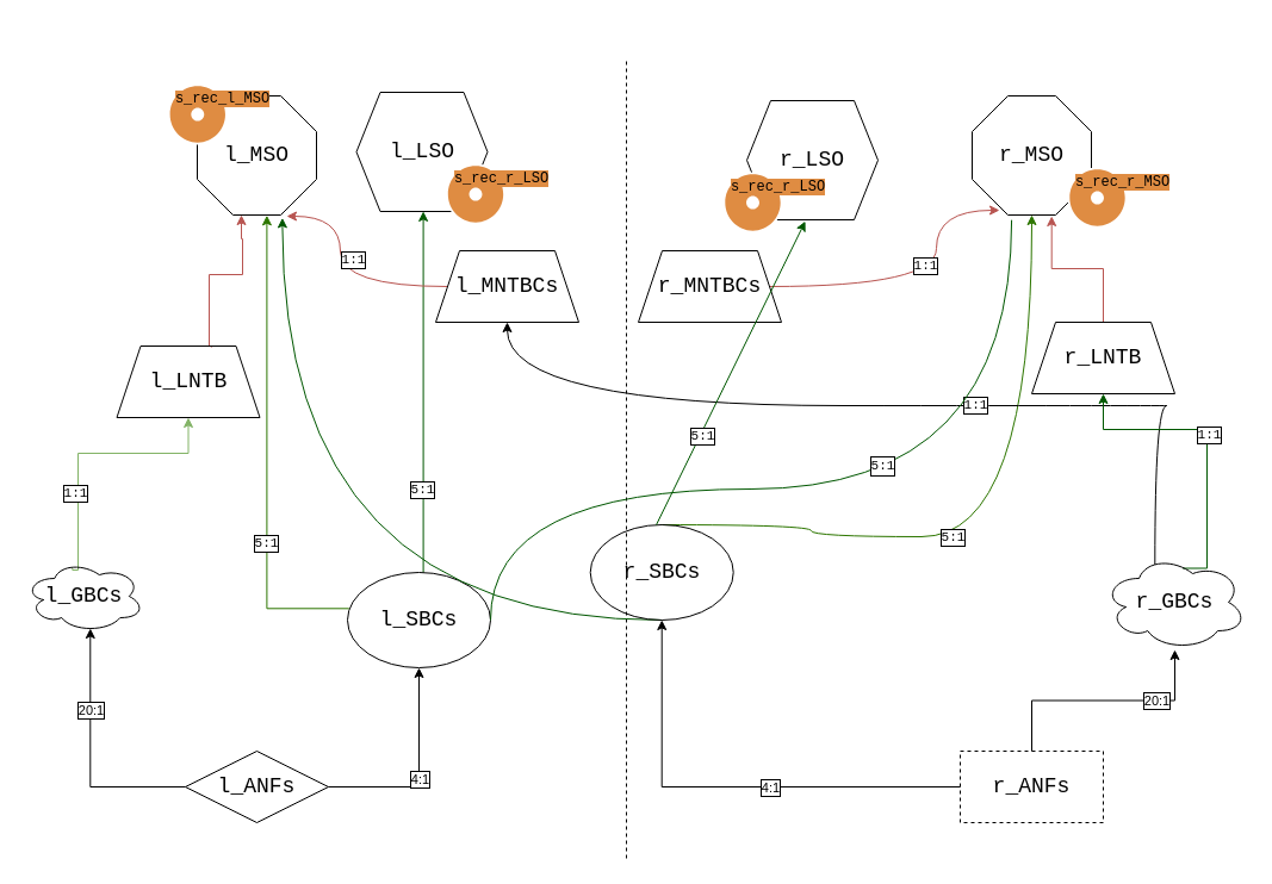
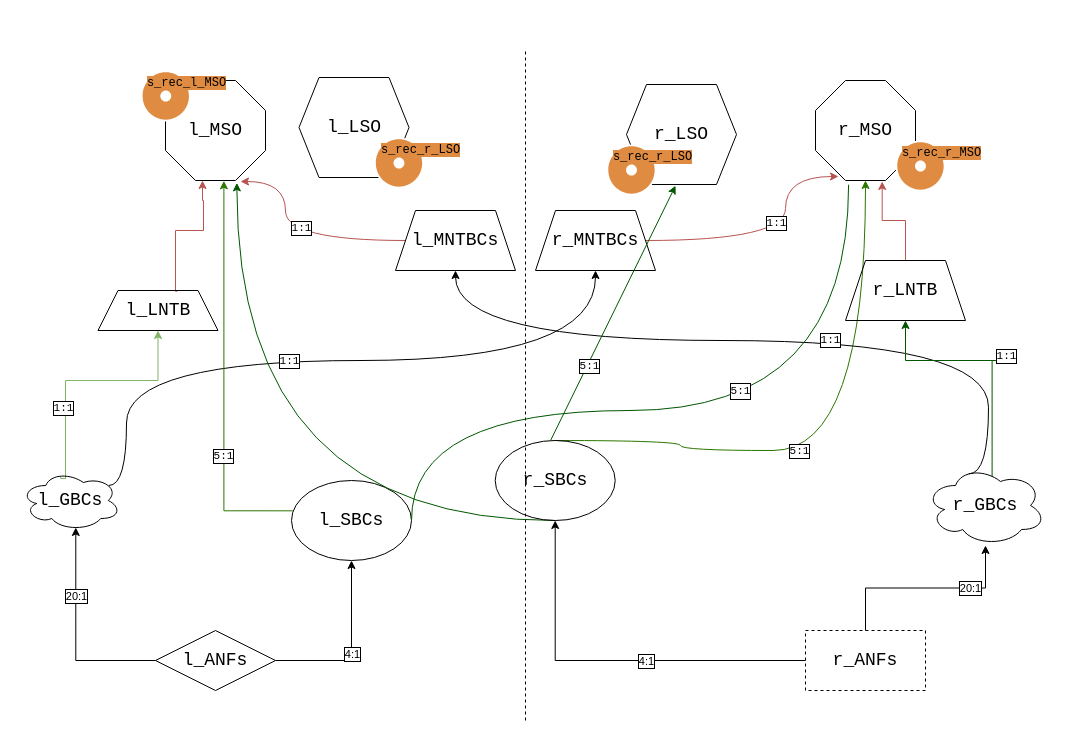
  <mxCell id="0" />
  <mxCell id="1" parent="0" />
  <mxCell id="2" style="edgeStyle=orthogonalEdgeStyle;rounded=0;orthogonalLoop=1;jettySize=auto;html=1;fontFamily=Courier New;" parent="1" source="4" target="47" edge="1"><mxGeometry relative="1" as="geometry" /></mxCell>
  <mxCell id="3" value="4:1" style="edgeLabel;html=1;align=center;verticalAlign=middle;resizable=0;points=[];labelBorderColor=default;" parent="2" vertex="1" connectable="0"><mxGeometry x="-0.18" relative="1" as="geometry"><mxPoint as="offset" /></mxGeometry></mxCell>
  <mxCell id="4" value="r_ANFs" style="rounded=0;whiteSpace=wrap;html=1;fillColor=none;fontFamily=Courier New;fontSize=18;dashed=1;" parent="1" vertex="1"><mxGeometry x="805" y="630" width="120" height="60" as="geometry" /></mxCell>
  <mxCell id="5" style="edgeStyle=orthogonalEdgeStyle;rounded=0;orthogonalLoop=1;jettySize=auto;html=1;fontFamily=Courier New;" parent="1" source="7" target="14" edge="1"><mxGeometry relative="1" as="geometry" /></mxCell>
  <mxCell id="6" value="4:1" style="edgeLabel;html=1;align=center;verticalAlign=middle;resizable=0;points=[];labelBorderColor=default;" parent="5" vertex="1" connectable="0"><mxGeometry x="-0.06" relative="1" as="geometry"><mxPoint as="offset" /></mxGeometry></mxCell>
  <mxCell id="7" value="l_ANFs" style="rhombus;whiteSpace=wrap;html=1;fillColor=none;fontFamily=Courier New;fontSize=18;" parent="1" vertex="1"><mxGeometry x="155" y="630" width="120" height="60" as="geometry" /></mxCell>
  <mxCell id="8" style="edgeStyle=orthogonalEdgeStyle;rounded=0;orthogonalLoop=1;jettySize=auto;html=1;fillColor=#60a917;strokeColor=#2D7600;curved=1;fontFamily=Courier New;exitX=0.5;exitY=0;exitDx=0;exitDy=0;entryX=0.5;entryY=1;entryDx=0;entryDy=0;entryPerimeter=0;" parent="1" source="47" edge="1" target="36"><mxGeometry relative="1" as="geometry"><Array as="points"><mxPoint x="680" y="450" /><mxPoint x="865" y="450" /></Array><mxPoint x="855" y="309.44" as="targetPoint" /><mxPoint x="855" y="449.999" as="sourcePoint" /></mxGeometry></mxCell>
  <mxCell id="9" value="5:1" style="edgeLabel;html=1;align=center;verticalAlign=middle;resizable=0;points=[];fontFamily=Courier New;labelBorderColor=default;" parent="8" vertex="1" connectable="0"><mxGeometry relative="1" as="geometry"><mxPoint x="-41" as="offset" /></mxGeometry></mxCell>
  <mxCell id="10" style="edgeStyle=orthogonalEdgeStyle;rounded=0;orthogonalLoop=1;jettySize=auto;html=1;fillColor=#d5e8d4;strokeColor=#82b366;fontFamily=Courier New;exitX=0.4;exitY=0.1;exitDx=0;exitDy=0;exitPerimeter=0;entryX=0.5;entryY=1;entryDx=0;entryDy=0;" parent="1" source="22" target="56" edge="1"><mxGeometry relative="1" as="geometry"><Array as="points"><mxPoint x="65" y="478" /><mxPoint x="65" y="380" /><mxPoint x="158" y="380" /></Array><mxPoint x="205" y="340" as="targetPoint" /></mxGeometry></mxCell>
  <mxCell id="11" value="1:1" style="edgeLabel;html=1;align=center;verticalAlign=middle;resizable=0;points=[];fontFamily=Courier New;labelBorderColor=default;" parent="10" vertex="1" connectable="0"><mxGeometry x="-0.383" y="-2" relative="1" as="geometry"><mxPoint x="-5" y="-1" as="offset" /></mxGeometry></mxCell>
- <mxCell id="12" style="rounded=0;orthogonalLoop=1;jettySize=auto;html=1;entryX=0.51;entryY=0.999;entryDx=0;entryDy=0;fillColor=#008a00;strokeColor=#005700;fontFamily=Courier New;exitX=0.53;exitY=0.002;exitDx=0;exitDy=0;exitPerimeter=0;entryPerimeter=0;" parent="1" source="14" target="42" edge="1"><mxGeometry relative="1" as="geometry" /></mxCell>
- <mxCell id="13" value="5:1" style="edgeLabel;html=1;align=center;verticalAlign=middle;resizable=0;points=[];fontFamily=Courier New;labelBorderColor=default;" parent="12" vertex="1" connectable="0"><mxGeometry x="-0.521" y="1" relative="1" as="geometry"><mxPoint y="3" as="offset" /></mxGeometry></mxCell>
  <mxCell id="14" value="&lt;div style=&quot;font-size: 18px;&quot;&gt;l_SBCs&lt;/div&gt;" style="ellipse;whiteSpace=wrap;html=1;fillColor=none;fontFamily=Courier New;fontSize=18;" parent="1" vertex="1"><mxGeometry x="291" y="480" width="120" height="80" as="geometry" /></mxCell>
  <mxCell id="15" style="edgeStyle=orthogonalEdgeStyle;rounded=0;orthogonalLoop=1;jettySize=auto;html=1;fontFamily=Courier New;entryX=0.5;entryY=1;entryDx=0;entryDy=0;curved=1;exitX=0.361;exitY=0.105;exitDx=0;exitDy=0;exitPerimeter=0;" parent="1" source="19" target="28" edge="1"><mxGeometry relative="1" as="geometry"><Array as="points"><mxPoint x="988" y="340" /><mxPoint x="455" y="340" /></Array></mxGeometry></mxCell>
  <mxCell id="16" value="1:1" style="edgeLabel;html=1;align=center;verticalAlign=middle;resizable=0;points=[];fontFamily=Courier New;labelBorderColor=default;" parent="15" vertex="1" connectable="0"><mxGeometry x="-0.175" y="-1" relative="1" as="geometry"><mxPoint as="offset" /></mxGeometry></mxCell>
  <mxCell id="17" style="edgeStyle=orthogonalEdgeStyle;rounded=0;orthogonalLoop=1;jettySize=auto;html=1;exitX=0.555;exitY=0.144;exitDx=0;exitDy=0;exitPerimeter=0;entryX=0.5;entryY=1;entryDx=0;entryDy=0;fillColor=#008a00;strokeColor=#005700;" edge="1" parent="1" source="19" target="58"><mxGeometry relative="1" as="geometry"><Array as="points"><mxPoint x="1012" y="360" /><mxPoint x="925" y="360" /></Array></mxGeometry></mxCell>
  <mxCell id="18" value="1:1" style="edgeLabel;html=1;align=center;verticalAlign=middle;resizable=0;points=[];labelBorderColor=default;fontFamily=Courier New;" vertex="1" connectable="0" parent="17"><mxGeometry x="0.009" y="-1" relative="1" as="geometry"><mxPoint y="-4" as="offset" /></mxGeometry></mxCell>
  <mxCell id="19" value="r_GBCs" style="ellipse;shape=cloud;whiteSpace=wrap;html=1;fillColor=none;fontFamily=Courier New;fontSize=18;" parent="1" vertex="1"><mxGeometry x="925" y="465" width="120" height="80" as="geometry" /></mxCell>
+ <mxCell id="20" style="edgeStyle=orthogonalEdgeStyle;rounded=0;orthogonalLoop=1;jettySize=auto;html=1;fontFamily=Courier New;entryX=0.5;entryY=1;entryDx=0;entryDy=0;curved=1;exitX=0.88;exitY=0.25;exitDx=0;exitDy=0;exitPerimeter=0;" parent="1" source="22" target="25" edge="1"><mxGeometry relative="1" as="geometry"><Array as="points"><mxPoint x="126" y="360" /><mxPoint x="595" y="360" /></Array></mxGeometry></mxCell>
+ <mxCell id="21" value="1:1" style="edgeLabel;html=1;align=center;verticalAlign=middle;resizable=0;points=[];fontFamily=Courier New;labelBorderColor=default;" parent="20" vertex="1" connectable="0"><mxGeometry x="-0.132" relative="1" as="geometry"><mxPoint as="offset" /></mxGeometry></mxCell>
  <mxCell id="22" value="&lt;div style=&quot;font-size: 18px;&quot;&gt;l_GBCs&lt;/div&gt;" style="ellipse;shape=cloud;whiteSpace=wrap;html=1;fillColor=none;fontFamily=Courier New;fontSize=18;" parent="1" vertex="1"><mxGeometry x="20.29" y="470" width="100" height="60" as="geometry" /></mxCell>
  <mxCell id="23" style="edgeStyle=orthogonalEdgeStyle;rounded=0;orthogonalLoop=1;jettySize=auto;html=1;curved=1;fillColor=#f8cecc;strokeColor=#b85450;entryX=0.23;entryY=0.96;entryDx=0;entryDy=0;entryPerimeter=0;fontFamily=Courier New;exitX=1;exitY=0.5;exitDx=0;exitDy=0;" parent="1" source="25" target="36" edge="1"><mxGeometry relative="1" as="geometry"><mxPoint x="255" y="200" as="targetPoint" /><Array as="points"><mxPoint x="785" y="240" /><mxPoint x="785" y="176" /></Array></mxGeometry></mxCell>
  <mxCell id="24" value="1:1" style="edgeLabel;html=1;align=center;verticalAlign=middle;resizable=0;points=[];fontFamily=Courier New;labelBorderColor=default;" parent="23" vertex="1" connectable="0"><mxGeometry x="0.014" relative="1" as="geometry"><mxPoint y="-18" as="offset" /></mxGeometry></mxCell>
  <mxCell id="25" value="r_MNTBCs" style="shape=trapezoid;perimeter=trapezoidPerimeter;whiteSpace=wrap;html=1;fixedSize=1;fillColor=none;fontFamily=Courier New;fontSize=18;" parent="1" vertex="1"><mxGeometry x="535" y="210" width="120" height="60" as="geometry" /></mxCell>
  <mxCell id="26" style="edgeStyle=orthogonalEdgeStyle;rounded=0;orthogonalLoop=1;jettySize=auto;html=1;curved=1;entryX=0.75;entryY=1.01;entryDx=0;entryDy=0;entryPerimeter=0;fillColor=#f8cecc;strokeColor=#b85450;fontFamily=Courier New;" parent="1" source="28" target="49" edge="1"><mxGeometry relative="1" as="geometry"><Array as="points"><mxPoint x="285" y="240" /><mxPoint x="285" y="181" /></Array></mxGeometry></mxCell>
  <mxCell id="27" value="1:1" style="edgeLabel;html=1;align=center;verticalAlign=middle;resizable=0;points=[];fontFamily=Courier New;labelBorderColor=default;" parent="26" vertex="1" connectable="0"><mxGeometry x="0.03" relative="1" as="geometry"><mxPoint x="10" y="-13" as="offset" /></mxGeometry></mxCell>
- <mxCell id="28" value="l_MNTBCs" style="shape=trapezoid;perimeter=trapezoidPerimeter;whiteSpace=wrap;html=1;fixedSize=1;fillColor=none;fontFamily=Courier New;fontSize=18;" parent="1" vertex="1"><mxGeometry x="365" y="210" width="120" height="60" as="geometry" /></mxCell>
+ <mxCell id="28" value="l_MNTBCs" style="shape=trapezoid;perimeter=trapezoidPerimeter;whiteSpace=wrap;html=1;fixedSize=1;fillColor=none;fontFamily=Courier New;fontSize=18;" parent="1" vertex="1"><mxGeometry x="395" y="210" width="120" height="60" as="geometry" /></mxCell>
  <mxCell id="29" value="" style="endArrow=none;dashed=1;html=1;rounded=0;fontFamily=Courier New;" parent="1" edge="1"><mxGeometry width="50" height="50" relative="1" as="geometry"><mxPoint x="525" y="720" as="sourcePoint" /><mxPoint x="525" y="50" as="targetPoint" /></mxGeometry></mxCell>
  <mxCell id="30" value="" style="ellipse;whiteSpace=wrap;html=1;align=center;aspect=fixed;fillColor=none;strokeColor=none;resizable=0;perimeter=centerPerimeter;rotatable=0;allowArrows=0;points=[];outlineConnect=1;fontFamily=Courier New;" parent="1" vertex="1"><mxGeometry x="217.5" y="20" width="10" height="10" as="geometry" /></mxCell>
  <mxCell id="31" style="edgeStyle=orthogonalEdgeStyle;rounded=0;orthogonalLoop=1;jettySize=auto;html=1;entryX=0.55;entryY=0.95;entryDx=0;entryDy=0;entryPerimeter=0;fontFamily=Courier New;" parent="1" source="7" target="22" edge="1"><mxGeometry relative="1" as="geometry" /></mxCell>
  <mxCell id="32" value="20:1" style="edgeLabel;html=1;align=center;verticalAlign=middle;resizable=0;points=[];labelBorderColor=default;" parent="31" vertex="1" connectable="0"><mxGeometry x="0.358" relative="1" as="geometry"><mxPoint as="offset" /></mxGeometry></mxCell>
  <mxCell id="33" style="edgeStyle=orthogonalEdgeStyle;rounded=0;orthogonalLoop=1;jettySize=auto;html=1;entryX=0.5;entryY=1;entryDx=0;entryDy=0;entryPerimeter=0;fontFamily=Courier New;" parent="1" source="4" target="19" edge="1"><mxGeometry relative="1" as="geometry" /></mxCell>
  <mxCell id="34" value="20:1" style="edgeLabel;html=1;align=center;verticalAlign=middle;resizable=0;points=[];labelBorderColor=default;" parent="33" vertex="1" connectable="0"><mxGeometry x="0.439" relative="1" as="geometry"><mxPoint as="offset" /></mxGeometry></mxCell>
  <mxCell id="35" value="" style="group;fontFamily=Courier New;" parent="1" vertex="1" connectable="0"><mxGeometry x="815" y="80" width="130" height="111" as="geometry" /></mxCell>
  <mxCell id="36" value="r_MSO" style="whiteSpace=wrap;html=1;shape=mxgraph.basic.octagon2;align=center;verticalAlign=middle;dx=15;fillColor=none;fontFamily=Courier New;fontSize=18;movable=1;resizable=1;rotatable=1;deletable=1;editable=1;locked=0;connectable=1;" parent="35" vertex="1"><mxGeometry width="100" height="100" as="geometry" /></mxCell>
  <mxCell id="37" value="&lt;div&gt;s_rec_r_MSO&lt;/div&gt;" style="sketch=0;pointerEvents=1;shadow=0;dashed=0;html=1;strokeColor=none;fillColor=#DF8C42;labelPosition=center;verticalLabelPosition=bottom;verticalAlign=top;align=center;outlineConnect=0;shape=mxgraph.veeam2.recording;spacingTop=-51;labelBackgroundColor=#DF8C42;spacing=1;spacingLeft=42;movable=1;resizable=1;rotatable=1;deletable=1;editable=1;locked=0;connectable=1;fontFamily=Courier New;" parent="35" vertex="1"><mxGeometry x="80" y="60" width="50" height="51" as="geometry" /></mxCell>
  <mxCell id="38" value="" style="group;fontFamily=Courier New;" parent="1" vertex="1" connectable="0"><mxGeometry x="606" y="84" width="130" height="111" as="geometry" /></mxCell>
  <mxCell id="39" value="r_LSO" style="shape=hexagon;perimeter=hexagonPerimeter2;whiteSpace=wrap;html=1;fixedSize=1;fillColor=none;fontFamily=Courier New;fontSize=18;" parent="38" vertex="1"><mxGeometry x="20" width="110" height="100" as="geometry" /></mxCell>
  <mxCell id="40" value="&lt;div&gt;s_rec_r_LSO&lt;/div&gt;" style="sketch=0;pointerEvents=1;shadow=0;dashed=0;html=1;strokeColor=none;fillColor=#DF8C42;labelPosition=center;verticalLabelPosition=bottom;verticalAlign=top;align=center;outlineConnect=0;shape=mxgraph.veeam2.recording;spacingTop=-51;labelBackgroundColor=#DF8C42;spacing=1;spacingLeft=42;fontFamily=Courier New;" parent="38" vertex="1"><mxGeometry y="60" width="50" height="51" as="geometry" /></mxCell>
  <mxCell id="41" value="" style="group;fontFamily=Courier New;" parent="1" vertex="1" connectable="0"><mxGeometry x="278.5" y="77" width="145" height="111" as="geometry" /></mxCell>
  <mxCell id="42" value="l_LSO" style="shape=hexagon;perimeter=hexagonPerimeter2;whiteSpace=wrap;html=1;fixedSize=1;fillColor=none;fontFamily=Courier New;fontSize=18;" parent="41" vertex="1"><mxGeometry x="20" width="110" height="100" as="geometry" /></mxCell>
  <mxCell id="43" value="&lt;div&gt;s_rec_r_LSO&lt;/div&gt;" style="sketch=0;pointerEvents=1;shadow=0;dashed=0;html=1;strokeColor=none;fillColor=#DF8C42;labelPosition=center;verticalLabelPosition=bottom;verticalAlign=top;align=center;outlineConnect=0;shape=mxgraph.veeam2.recording;spacingTop=-51;labelBackgroundColor=#DF8C42;spacing=1;spacingLeft=42;fontFamily=Courier New;" parent="41" vertex="1"><mxGeometry x="95" y="60" width="50" height="51" as="geometry" /></mxCell>
  <mxCell id="44" value="" style="endArrow=classic;html=1;rounded=0;fillColor=#008a00;strokeColor=#005700;fontFamily=Courier New;entryX=0.714;entryY=1.024;entryDx=0;entryDy=0;entryPerimeter=0;edgeStyle=orthogonalEdgeStyle;curved=1;" parent="1" source="47" target="49" edge="1"><mxGeometry width="50" height="50" relative="1" as="geometry"><mxPoint x="505" y="440" as="sourcePoint" /><mxPoint x="555" y="390" as="targetPoint" /><Array as="points"><mxPoint x="236" y="520" /></Array></mxGeometry></mxCell>
  <mxCell id="45" value="" style="curved=1;endArrow=none;html=1;rounded=0;fillColor=#008a00;strokeColor=#005700;fontFamily=Courier New;exitX=1;exitY=0.5;exitDx=0;exitDy=0;edgeStyle=orthogonalEdgeStyle;entryX=0.331;entryY=1.042;entryDx=0;entryDy=0;entryPerimeter=0;" parent="1" source="14" target="36" edge="1"><mxGeometry width="614.71" height="520" relative="1" as="geometry"><mxPoint x="819" y="515" as="sourcePoint" /><mxPoint x="232" y="190" as="targetPoint" /><Array as="points"><mxPoint x="411" y="410" /><mxPoint x="848" y="410" /></Array></mxGeometry></mxCell>
  <mxCell id="46" value="&lt;font face=&quot;Courier New&quot;&gt;5:1&lt;/font&gt;" style="edgeLabel;html=1;align=center;verticalAlign=middle;resizable=0;points=[];labelBorderColor=default;" vertex="1" connectable="0" parent="45"><mxGeometry relative="1" as="geometry"><mxPoint x="52" y="-20" as="offset" /></mxGeometry></mxCell>
  <mxCell id="47" value="r_SBCs" style="ellipse;whiteSpace=wrap;html=1;fillColor=none;fontFamily=Courier New;fontSize=18;" parent="45" vertex="1"><mxGeometry x="494.71" y="440" width="120" height="80" as="geometry" /></mxCell>
  <mxCell id="48" value="" style="group;fontFamily=Courier New;" parent="1" vertex="1" connectable="0"><mxGeometry x="140.29" y="80" width="124.71" height="111" as="geometry" /></mxCell>
  <mxCell id="49" value="&lt;div style=&quot;font-size: 18px;&quot;&gt;l_MSO&lt;/div&gt;" style="whiteSpace=wrap;html=1;shape=mxgraph.basic.octagon2;align=center;verticalAlign=middle;dx=15;fillColor=none;fontFamily=Courier New;fontSize=18;" parent="48" vertex="1"><mxGeometry x="24.71" width="100" height="100" as="geometry" /></mxCell>
  <mxCell id="50" value="&lt;div&gt;s_rec_l_MSO&lt;/div&gt;" style="sketch=0;pointerEvents=1;shadow=0;dashed=0;html=1;strokeColor=none;fillColor=#DF8C42;labelPosition=center;verticalLabelPosition=bottom;verticalAlign=top;align=center;outlineConnect=0;shape=mxgraph.veeam2.recording;spacingTop=-51;labelBackgroundColor=#DF8C42;spacing=1;spacingLeft=42;fontFamily=Courier New;" parent="48" vertex="1"><mxGeometry y="-10" width="50" height="51" as="geometry" /></mxCell>
  <mxCell id="51" style="rounded=0;orthogonalLoop=1;jettySize=auto;html=1;entryX=0.446;entryY=1.012;entryDx=0;entryDy=0;fillColor=#008a00;strokeColor=#005700;fontFamily=Courier New;exitX=0.461;exitY=0.001;exitDx=0;exitDy=0;exitPerimeter=0;entryPerimeter=0;" parent="1" source="47" target="39" edge="1"><mxGeometry relative="1" as="geometry" /></mxCell>
  <mxCell id="52" value="5:1" style="edgeLabel;html=1;align=center;verticalAlign=middle;resizable=0;points=[];fontFamily=Courier New;labelBorderColor=default;" parent="51" vertex="1" connectable="0"><mxGeometry x="-0.446" y="-5" relative="1" as="geometry"><mxPoint x="-1" y="-6" as="offset" /></mxGeometry></mxCell>
  <mxCell id="53" style="edgeStyle=orthogonalEdgeStyle;rounded=0;orthogonalLoop=1;jettySize=auto;html=1;fillColor=#60a917;strokeColor=#2D7600;fontFamily=Courier New;entryX=0.614;entryY=1.003;entryDx=0;entryDy=0;entryPerimeter=0;exitX=0.011;exitY=0.379;exitDx=0;exitDy=0;exitPerimeter=0;" parent="1" edge="1" source="14"><mxGeometry relative="1" as="geometry"><mxPoint x="223.02" y="450" as="sourcePoint" /><mxPoint x="223.4" y="180.3" as="targetPoint" /><Array as="points"><mxPoint x="223" y="510" /></Array></mxGeometry></mxCell>
  <mxCell id="54" value="5:1" style="edgeLabel;html=1;align=center;verticalAlign=middle;resizable=0;points=[];fontFamily=Courier New;labelBorderColor=default;" parent="53" vertex="1" connectable="0"><mxGeometry x="-0.372" relative="1" as="geometry"><mxPoint x="-1" y="1" as="offset" /></mxGeometry></mxCell>
  <mxCell id="55" style="edgeStyle=orthogonalEdgeStyle;rounded=0;orthogonalLoop=1;jettySize=auto;html=1;fillColor=#f8cecc;strokeColor=#b85450;exitX=0.661;exitY=0.019;exitDx=0;exitDy=0;exitPerimeter=0;" parent="1" source="56" edge="1"><mxGeometry relative="1" as="geometry"><mxPoint x="144.5" y="290" as="sourcePoint" /><mxPoint x="202" y="180" as="targetPoint" /><Array as="points"><mxPoint x="177" y="290" /><mxPoint x="175" y="290" /><mxPoint x="175" y="230" /><mxPoint x="203" y="230" /><mxPoint x="203" y="200" /><mxPoint x="202" y="200" /></Array></mxGeometry></mxCell>
- <mxCell id="56" value="l_LNTB" style="shape=trapezoid;perimeter=trapezoidPerimeter;whiteSpace=wrap;html=1;fixedSize=1;fillColor=none;fontFamily=Courier New;fontSize=18;" parent="1" vertex="1"><mxGeometry x="97.5" y="290" width="120" height="60" as="geometry" /></mxCell>
+ <mxCell id="56" value="l_LNTB" style="shape=trapezoid;perimeter=trapezoidPerimeter;whiteSpace=wrap;html=1;fixedSize=1;fillColor=none;fontFamily=Courier New;fontSize=18;" parent="1" vertex="1"><mxGeometry x="97.5" y="290" width="120" height="40" as="geometry" /></mxCell>
  <mxCell id="57" style="edgeStyle=orthogonalEdgeStyle;rounded=0;orthogonalLoop=1;jettySize=auto;html=1;fillColor=#f8cecc;strokeColor=#b85450;entryX=0.667;entryY=1.01;entryDx=0;entryDy=0;entryPerimeter=0;" parent="1" source="58" target="36" edge="1"><mxGeometry relative="1" as="geometry" /></mxCell>
- <mxCell id="58" value="r_LNTB" style="shape=trapezoid;perimeter=trapezoidPerimeter;whiteSpace=wrap;html=1;fixedSize=1;fillColor=none;fontFamily=Courier New;fontSize=18;" parent="1" vertex="1"><mxGeometry x="865" y="270" width="120" height="60" as="geometry" /></mxCell>
+ <mxCell id="58" value="r_LNTB" style="shape=trapezoid;perimeter=trapezoidPerimeter;whiteSpace=wrap;html=1;fixedSize=1;fillColor=none;fontFamily=Courier New;fontSize=18;" parent="1" vertex="1"><mxGeometry x="845" y="260" width="120" height="60" as="geometry" /></mxCell>
